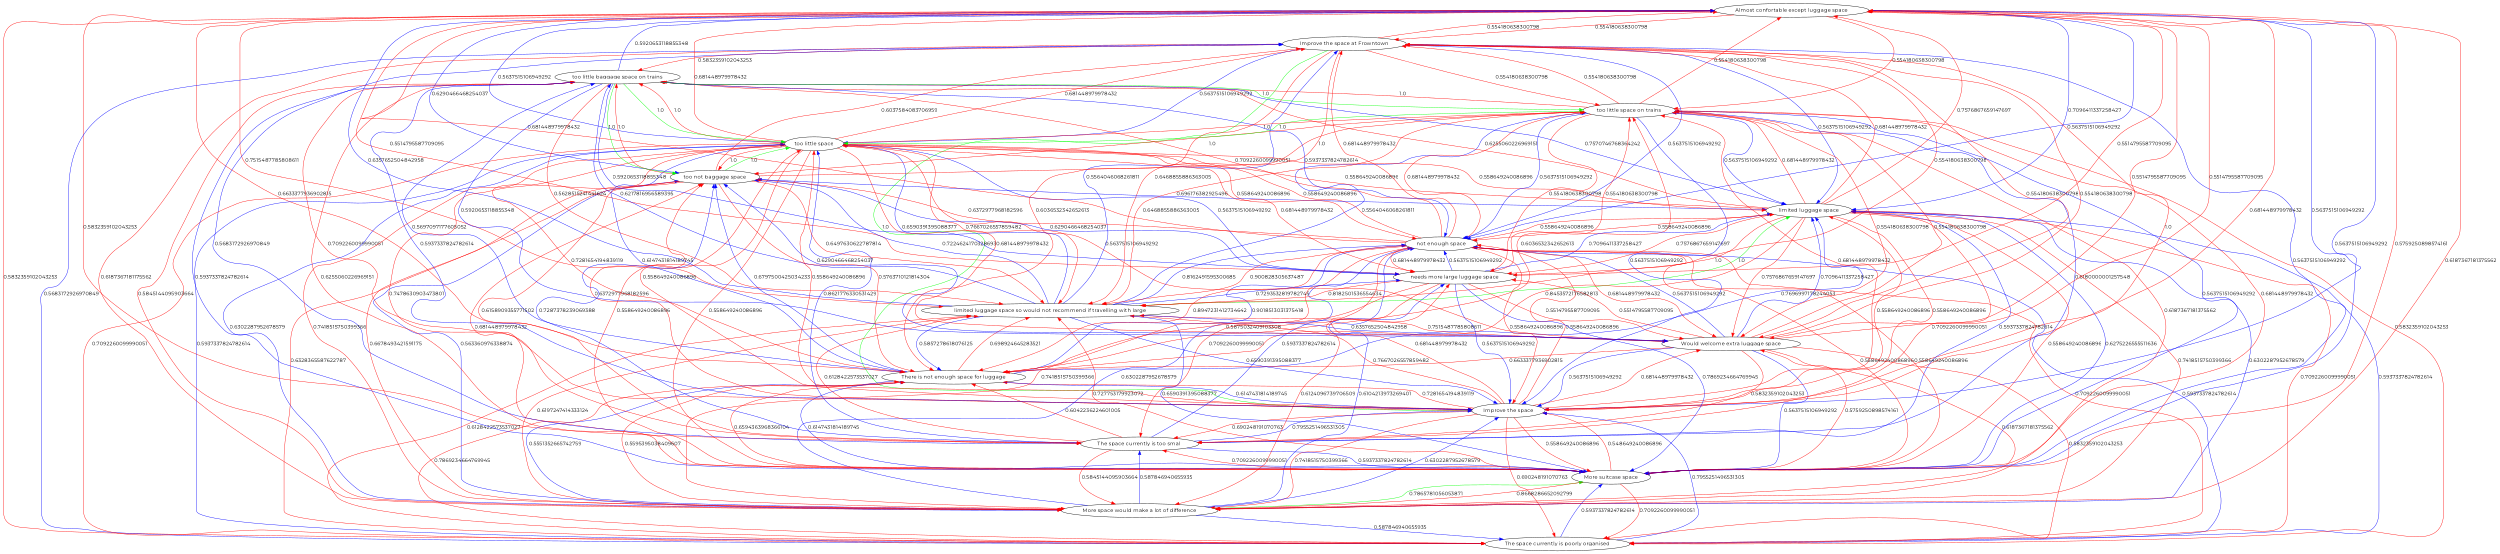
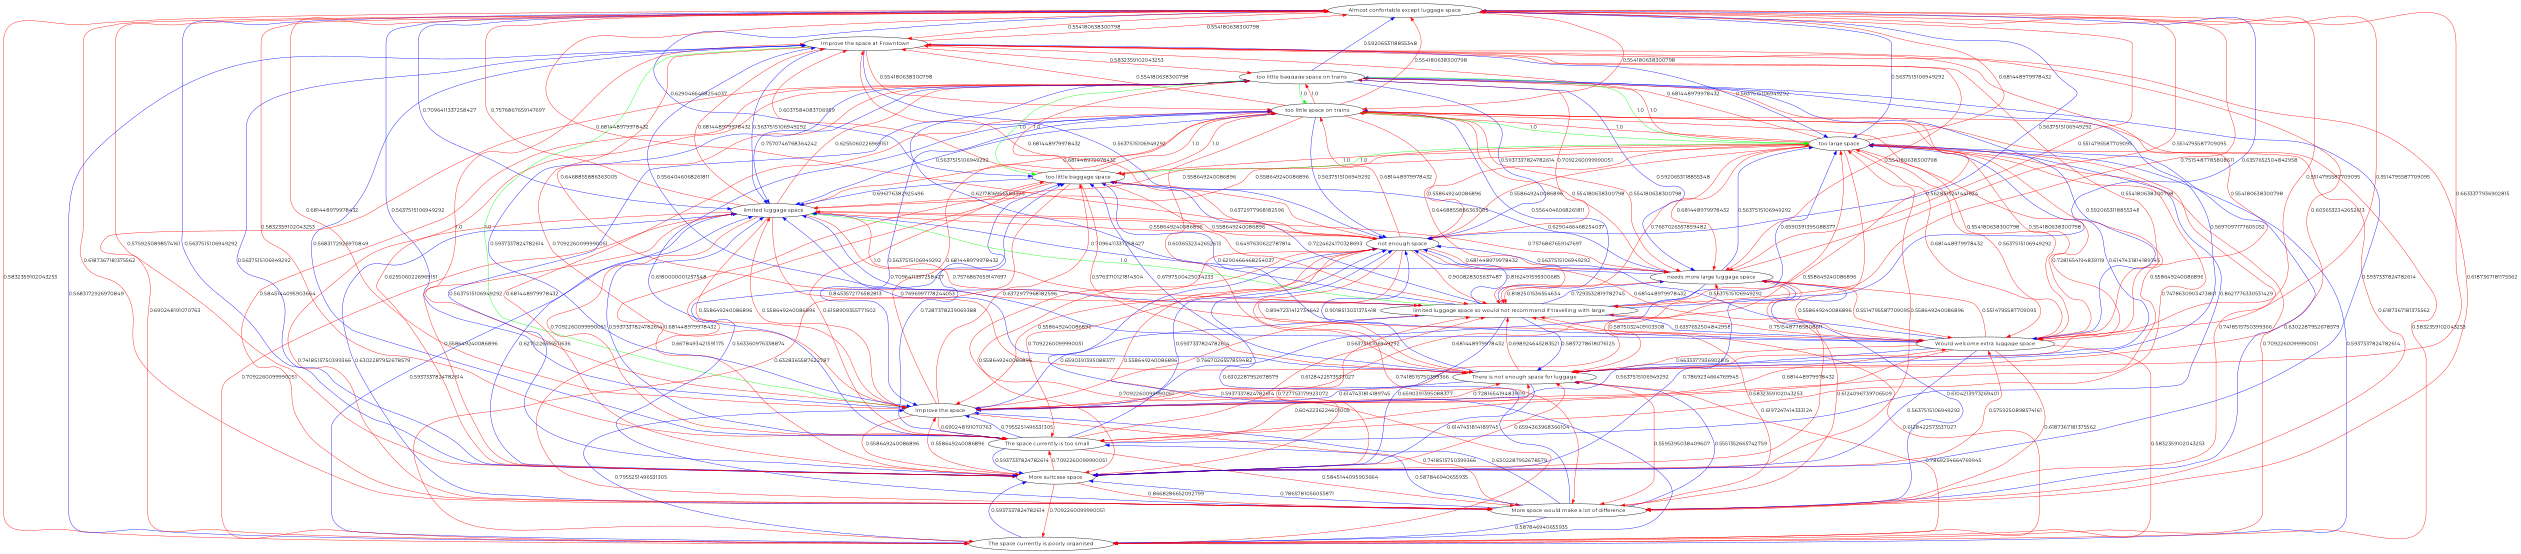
  digraph {
    fontname=Montserrat
    node [fontname=Montserrat]
    edge [color=red fontname=Montserrat]
    "Almost confortable except luggage space"
    "Improve the space at Frowntown"
    "Improve the space"
    "More space would make a lot of difference"
    "More suitcase space"
    "The space currently is poorly organised"
    "The space currently is too small"
    "There is not enough space for luggage"
    "Would welcome extra luggage space"
    "limited luggage space so would not recommend if travelling with large"
    "limited luggage space"
    "needs more large luggage space"
    "not enough space"
-   "too little baggage space" [label="too not baggage space"]
-   "too little space"
+   "too little baggage space"
+   "too little space" [label="too large space"]
    "too little space on trains"
    "too little baggage space on trains"
    "Almost confortable except luggage space" -> "Improve the space at Frowntown" [label=0.554180638300798]
    "Almost confortable except luggage space" -> "Improve the space" [color=blue label=0.5637515106949292]
    "Almost confortable except luggage space" -> "More space would make a lot of difference" [label=0.6187367181375562]
    "Almost confortable except luggage space" -> "More suitcase space" [color=blue label=0.5637515106949292]
    "Almost confortable except luggage space" -> "The space currently is poorly organised" [label=0.5832359102043253]
    "Almost confortable except luggage space" -> "The space currently is too small" [label=0.5832359102043253]
    "Almost confortable except luggage space" -> "There is not enough space for luggage" [label=0.6633377936902815]
    "Almost confortable except luggage space" -> "Would welcome extra luggage space" [label=0.5514795587709095]
    "Almost confortable except luggage space" -> "limited luggage space so would not recommend if travelling with large" [label=0.7515487785808611]
    "Almost confortable except luggage space" -> "limited luggage space" [color=blue label=0.7096411337258427]
    "Almost confortable except luggage space" -> "needs more large luggage space" [label=0.5514795587709095]
    "Almost confortable except luggage space" -> "not enough space" [color=blue label=0.5637515106949292]
    "Almost confortable except luggage space" -> "too little baggage space" [color=blue label=0.6290466468254037]
    "Almost confortable except luggage space" -> "too little space" [color=blue label=0.5637515106949292]
    "Almost confortable except luggage space" -> "too little space on trains" [label=0.554180638300798]
    "Improve the space at Frowntown" -> "Almost confortable except luggage space" [label=0.554180638300798]
    "Improve the space at Frowntown" -> "Improve the space" [color=green label=1.0]
    "Improve the space at Frowntown" -> "More space would make a lot of difference" [label=0.6187367181175562]
    "Improve the space at Frowntown" -> "More suitcase space" [color=blue label=0.5637515106949292]
    "Improve the space at Frowntown" -> "There is not enough space for luggage" [label=0.6036532342652613]
    "Improve the space at Frowntown" -> "Would welcome extra luggage space" [label=0.554180638300798]
    "Improve the space at Frowntown" -> "limited luggage space so would not recommend if travelling with large" [label=0.6468855886363005]
    "Improve the space at Frowntown" -> "limited luggage space" [color=blue label=0.5637515106949292]
    "Improve the space at Frowntown" -> "needs more large luggage space" [label=0.554180638300798]
    "Improve the space at Frowntown" -> "not enough space" [color=blue label=0.5637515106949292]
    "Improve the space at Frowntown" -> "too little space" [color=blue label=0.5637515106949292]
    "Improve the space at Frowntown" -> "too little space on trains" [label=0.554180638300798]
    "Improve the space at Frowntown" -> "too little baggage space on trains" [label=0.5832359102043253]
    "Improve the space" -> "Almost confortable except luggage space" [label=0.681448979978432]
    "Improve the space" -> "Improve the space at Frowntown" [label=1.0]
    "Improve the space" -> "More space would make a lot of difference" [label=0.7418515750399366]
    "Improve the space" -> "More suitcase space" [label=0.558649240086896]
-   "Improve the space" -> "The space currently is poorly organised" [label=0.690248191070763]
+   "too little baggage space on trains" -> "The space currently is poorly organised" [label=0.690248191070763]
    "Improve the space" -> "The space currently is too small" [label=0.690248191070763]
    "Improve the space" -> "There is not enough space for luggage" [label=0.7281654194839119]
    "Improve the space" -> "Would welcome extra luggage space" [label=0.681448979978432]
    "Improve the space" -> "limited luggage space so would not recommend if travelling with large" [label=0.7667026557859482]
    "Improve the space" -> "limited luggage space" [label=0.558649240086896]
    "Improve the space" -> "needs more large luggage space" [label=0.681448979978432]
-   "Improve the space" -> "not enough space" [label=0.558649240086896]
    "Improve the space" -> "too little baggage space" [label=0.6372977968182596]
    "Improve the space" -> "too little space" [label=0.558649240086896]
    "Improve the space" -> "too little space on trains" [label=0.681448979978432]
    "Improve the space" -> "too little baggage space on trains" [label=0.7092260099990051]
    "More space would make a lot of difference" -> "Improve the space" [color=blue label=0.6302287952678579]
-   "More space would make a lot of difference" -> "More suitcase space" [color=green label=0.7865781056053871]
+   "More space would make a lot of difference" -> "More suitcase space" [color=blue label=0.7865781056053871]
    "More space would make a lot of difference" -> "The space currently is poorly organised" [color=blue label=0.587846940655935]
    "More space would make a lot of difference" -> "The space currently is too small" [color=blue label=0.587846940655935]
    "More space would make a lot of difference" -> "There is not enough space for luggage" [color=blue label=0.5551352665742759]
    "More space would make a lot of difference" -> "limited luggage space so would not recommend if travelling with large" [label=0.6197247414333124]
    "More space would make a lot of difference" -> "limited luggage space" [color=blue label=0.6302287952678579]
    "More space would make a lot of difference" -> "needs more large luggage space" [color=blue label=0.6104213973269401]
    "More space would make a lot of difference" -> "not enough space" [color=blue label=0.6302287952678579]
    "More space would make a lot of difference" -> "too little baggage space" [color=blue label=0.563360976338874]
    "More space would make a lot of difference" -> "too little space" [color=blue label=0.6302287952678579]
    "More suitcase space" -> "Almost confortable except luggage space" [label=0.5759250898574161]
-   "More suitcase space" -> "Improve the space" [label=0.548649240086896]
+   "More suitcase space" -> "Improve the space" [label=0.558649240086896]
    "More suitcase space" -> "More space would make a lot of difference" [label=0.8668286652092799]
    "More suitcase space" -> "The space currently is poorly organised" [label=0.7092260099990051]
    "More suitcase space" -> "The space currently is too small" [label=0.7092260099990051]
    "More suitcase space" -> "There is not enough space for luggage" [label=0.6594363968366104]
    "More suitcase space" -> "Would welcome extra luggage space" [label=0.5759250898574161]
    "More suitcase space" -> "limited luggage space so would not recommend if travelling with large" [label=0.727753179923072]
    "More suitcase space" -> "limited luggage space" [color=blue label=0.6275226555511636]
    "More suitcase space" -> "not enough space" [label=0.558649240086896]
    "More suitcase space" -> "too little baggage space" [label=0.681448979978432]
    "More suitcase space" -> "too little space" [label=0.558649240086896]
    "More suitcase space" -> "too little space on trains" [label=0.681448979978432]
    "More suitcase space" -> "too little baggage space on trains" [label=0.6255060226969151]
    "The space currently is poorly organised" -> "Improve the space at Frowntown" [color=blue label=0.5683172926970849]
    "The space currently is poorly organised" -> "Improve the space" [color=blue label=0.7955251496531305]
    "The space currently is poorly organised" -> "More suitcase space" [color=blue label=0.5937337824782614]
    "The space currently is poorly organised" -> "There is not enough space for luggage" [label=0.7869234664769945]
    "The space currently is poorly organised" -> "limited luggage space so would not recommend if travelling with large" [label=0.6128422573537027]
    "The space currently is poorly organised" -> "limited luggage space" [color=blue label=0.5937337824782614]
    "The space currently is poorly organised" -> "not enough space" [color=blue label=0.5937337824782614]
    "The space currently is poorly organised" -> "too little space" [color=blue label=0.5937337824782614]
    "The space currently is too small" -> "Improve the space at Frowntown" [color=blue label=0.5683172926970849]
    "The space currently is too small" -> "Improve the space" [color=blue label=0.7955251496531305]
    "The space currently is too small" -> "More space would make a lot of difference" [label=0.5845144095903664]
    "The space currently is too small" -> "More suitcase space" [color=blue label=0.5937337824782614]
    "The space currently is too small" -> "There is not enough space for luggage" [label=0.6042236224601005]
    "The space currently is too small" -> "limited luggage space so would not recommend if travelling with large" [label=0.6128422573537027]
    "The space currently is too small" -> "limited luggage space" [color=blue label=0.5937337824782614]
    "The space currently is too small" -> "not enough space" [color=blue label=0.5937337824782614]
    "The space currently is too small" -> "too little baggage space" [color=blue label=0.7287378239069388]
    "The space currently is too small" -> "too little space" [color=blue label=0.8621776330531429]
    "The space currently is too small" -> "too little space on trains" [color=blue label=0.6180000001257548]
    "There is not enough space for luggage" -> "Improve the space" [color=blue label=0.6147431814189745]
    "There is not enough space for luggage" -> "More space would make a lot of difference" [label=0.5595395038409607]
    "There is not enough space for luggage" -> "More suitcase space" [color=blue label=0.6147431814189745]
    "There is not enough space for luggage" -> "limited luggage space so would not recommend if travelling with large" [label=0.698924645283521]
    "There is not enough space for luggage" -> "limited luggage space" [color=blue label=0.7696997178244053]
    "There is not enough space for luggage" -> "not enough space" [color=blue label=0.9018513031375418]
    "There is not enough space for luggage" -> "too little baggage space" [color=blue label=0.6797500425034233]
    "There is not enough space for luggage" -> "too little space" [color=blue label=0.6147431814189745]
    "There is not enough space for luggage" -> "too little baggage space on trains" [color=blue label=0.5697097177605052]
    "Would welcome extra luggage space" -> "Almost confortable except luggage space" [label=0.5514795587709095]
    "Would welcome extra luggage space" -> "Improve the space at Frowntown" [label=0.554180638300798]
    "Would welcome extra luggage space" -> "Improve the space" [color=blue label=0.5637515106949292]
    "Would welcome extra luggage space" -> "More space would make a lot of difference" [label=0.6187367181375562]
    "Would welcome extra luggage space" -> "More suitcase space" [color=blue label=0.5637515106949292]
    "Would welcome extra luggage space" -> "The space currently is poorly organised" [label=0.5832359102043253]
    "Would welcome extra luggage space" -> "The space currently is too small" [label=0.5832359102043253]
    "Would welcome extra luggage space" -> "There is not enough space for luggage" [label=0.6633377936902815]
    "Would welcome extra luggage space" -> "limited luggage space so would not recommend if travelling with large" [label=0.7515487785808611]
    "Would welcome extra luggage space" -> "limited luggage space" [color=blue label=0.7096411337258427]
    "Would welcome extra luggage space" -> "needs more large luggage space" [label=0.5514795587709095]
    "Would welcome extra luggage space" -> "not enough space" [color=blue label=0.5637515106949292]
    "Would welcome extra luggage space" -> "too little baggage space" [color=blue label=0.6290466468254037]
    "Would welcome extra luggage space" -> "too little space" [label=0.5637515106949292]
    "Would welcome extra luggage space" -> "too little space on trains" [label=0.554180638300798]
    "limited luggage space so would not recommend if travelling with large" -> "Almost confortable except luggage space" [color=blue label=0.6357652504842958]
    "limited luggage space so would not recommend if travelling with large" -> "Improve the space at Frowntown" [color=blue label=0.5564046068261811]
    "limited luggage space so would not recommend if travelling with large" -> "Improve the space" [color=blue label=0.6590391395088377]
    "limited luggage space so would not recommend if travelling with large" -> "More suitcase space" [color=blue label=0.6590391395088377]
    "limited luggage space so would not recommend if travelling with large" -> "There is not enough space for luggage" [color=blue label=0.5857278618076125]
    "limited luggage space so would not recommend if travelling with large" -> "Would welcome extra luggage space" [color=blue label=0.6357652504842958]
    "limited luggage space so would not recommend if travelling with large" -> "limited luggage space" [color=green label=1.0]
    "limited luggage space so would not recommend if travelling with large" -> "needs more large luggage space" [color=blue label=0.7293532819782745]
    "limited luggage space so would not recommend if travelling with large" -> "not enough space" [color=blue label=0.8162491595300685]
    "limited luggage space so would not recommend if travelling with large" -> "too little baggage space" [color=blue label=0.7224624170328693]
    "limited luggage space so would not recommend if travelling with large" -> "too little space" [color=blue label=0.6590391395088377]
    "limited luggage space so would not recommend if travelling with large" -> "too little space on trains" [color=blue label=0.5564046068261811]
    "limited luggage space so would not recommend if travelling with large" -> "too little baggage space on trains" [color=blue label=0.6217816956589395]
    "limited luggage space" -> "Almost confortable except luggage space" [label=0.7576867659147697]
    "limited luggage space" -> "Improve the space at Frowntown" [label=0.681448979978432]
    "limited luggage space" -> "Improve the space" [label=0.558649240086896]
    "limited luggage space" -> "More space would make a lot of difference" [label=0.7418515750399366]
    "limited luggage space" -> "More suitcase space" [label=0.558649240086896]
    "limited luggage space" -> "The space currently is poorly organised" [label=0.7092260099990051]
    "limited luggage space" -> "The space currently is too small" [label=0.7092260099990051]
    "limited luggage space" -> "There is not enough space for luggage" [label=0.8453572176582813]
    "limited luggage space" -> "Would welcome extra luggage space" [label=0.7576867659147697]
    "limited luggage space" -> "limited luggage space so would not recommend if travelling with large" [label=1.0]
    "limited luggage space" -> "needs more large luggage space" [label=0.7576867659147697]
    "limited luggage space" -> "not enough space" [label=0.558649240086896]
    "limited luggage space" -> "too little space" [label=0.558649240086896]
    "limited luggage space" -> "too little space on trains" [label=0.681448979978432]
    "limited luggage space" -> "too little baggage space on trains" [label=0.6255060226969151]
    "needs more large luggage space" -> "Almost confortable except luggage space" [label=0.5514795587709095]
    "needs more large luggage space" -> "Improve the space" [color=blue label=0.5637515106949292]
    "needs more large luggage space" -> "More space would make a lot of difference" [label=0.6124096739706509]
    "needs more large luggage space" -> "More suitcase space" [color=blue label=0.7869234664769945]
    "needs more large luggage space" -> "There is not enough space for luggage" [label=0.5875032409103308]
    "needs more large luggage space" -> "Would welcome extra luggage space" [label=0.5514795587709095]
    "needs more large luggage space" -> "limited luggage space so would not recommend if travelling with large" [label=0.8182501536554634]
    "needs more large luggage space" -> "limited luggage space" [color=blue label=0.7096411337258427]
    "needs more large luggage space" -> "not enough space" [color=blue label=0.5637515106949292]
    "needs more large luggage space" -> "too little baggage space" [color=blue label=0.6290466468254037]
    "needs more large luggage space" -> "too little space" [color=blue label=0.5637515106949292]
    "needs more large luggage space" -> "too little space on trains" [label=0.554180638300798]
    "not enough space" -> "Almost confortable except luggage space" [label=0.681448979978432]
    "not enough space" -> "Improve the space at Frowntown" [label=0.681448979978432]
    "not enough space" -> "Improve the space" [label=0.558649240086896]
    "not enough space" -> "More space would make a lot of difference" [label=0.7418515750399366]
    "not enough space" -> "More suitcase space" [label=0.558649240086896]
    "not enough space" -> "The space currently is poorly organised" [label=0.7092260099990051]
    "not enough space" -> "The space currently is too small" [label=0.7092260099990051]
    "not enough space" -> "There is not enough space for luggage" [label=0.8947231412734642]
    "not enough space" -> "Would welcome extra luggage space" [label=0.681448979978432]
    "not enough space" -> "limited luggage space so would not recommend if travelling with large" [label=0.900828305637487]
    "not enough space" -> "limited luggage space" [label=0.558649240086896]
    "not enough space" -> "needs more large luggage space" [label=0.681448979978432]
    "not enough space" -> "too little baggage space" [label=0.6372977968182596]
    "not enough space" -> "too little space" [label=0.558649240086896]
    "not enough space" -> "too little space on trains" [label=0.681448979978432]
    "not enough space" -> "too little baggage space on trains" [label=0.7092260099990051]
    "too little baggage space" -> "Improve the space at Frowntown" [label=0.6037584083706959]
    "too little baggage space" -> "More space would make a lot of difference" [label=0.6678493421591175]
    "too little baggage space" -> "The space currently is poorly organised" [label=0.6328365587622787]
    "too little baggage space" -> "The space currently is too small" [label=0.6158909355771502]
    "too little baggage space" -> "There is not enough space for luggage" [label=0.5763710121814304]
    "too little baggage space" -> "limited luggage space so would not recommend if travelling with large" [label=0.6497630622787814]
    "too little baggage space" -> "limited luggage space" [color=blue label=0.696176382925496]
    "too little baggage space" -> "too little space" [color=green label=1.0]
    "too little baggage space" -> "too little space on trains" [label=1.0]
    "too little baggage space" -> "too little baggage space on trains" [label=1.0]
    "too little space" -> "Almost confortable except luggage space" [label=0.681448979978432]
    "too little space" -> "Improve the space at Frowntown" [label=0.681448979978432]
    "too little space" -> "Improve the space" [label=0.558649240086896]
    "too little space" -> "More space would make a lot of difference" [label=0.7418515750399366]
    "too little space" -> "More suitcase space" [label=0.558649240086896]
    "too little space" -> "The space currently is poorly organised" [label=0.7092260099990051]
    "too little space" -> "The space currently is too small" [label=0.7478630903473801]
    "too little space" -> "There is not enough space for luggage" [label=0.7281654194839119]
    "too little space" -> "Would welcome extra luggage space" [label=0.681448979978432]
    "too little space" -> "limited luggage space so would not recommend if travelling with large" [label=0.7667026557859482]
    "too little space" -> "limited luggage space" [label=0.558649240086896]
    "too little space" -> "needs more large luggage space" [label=0.681448979978432]
    "too little space" -> "not enough space" [label=0.558649240086896]
    "too little space" -> "too little baggage space" [label=1.0]
    "too little space" -> "too little space on trains" [label=1.0]
    "too little space" -> "too little baggage space on trains" [label=1.0]
    "too little space on trains" -> "Almost confortable except luggage space" [label=0.554180638300798]
    "too little space on trains" -> "Improve the space at Frowntown" [label=0.554180638300798]
    "too little space on trains" -> "Improve the space" [color=blue label=0.5637515106949292]
    "too little space on trains" -> "More space would make a lot of difference" [label=0.6187367181375562]
    "too little space on trains" -> "More suitcase space" [color=blue label=0.5637515106949292]
    "too little space on trains" -> "The space currently is poorly organised" [label=0.5832359102043253]
-   "There is not enough space for luggage" -> "too little space on trains" [label=0.6036532342652613]
+   "too little space on trains" -> "There is not enough space for luggage" [label=0.6036532342652613]
    "too little space on trains" -> "Would welcome extra luggage space" [label=0.554180638300798]
    "too little space on trains" -> "limited luggage space so would not recommend if travelling with large" [label=0.6468855886363005]
    "too little space on trains" -> "limited luggage space" [color=blue label=0.5637515106949292]
    "too little space on trains" -> "needs more large luggage space" [label=0.554180638300798]
    "too little space on trains" -> "not enough space" [color=blue label=0.5637515106949292]
    "too little space on trains" -> "too little baggage space" [label=1.0]
    "too little space on trains" -> "too little space" [color=green label=1.0]
    "too little space on trains" -> "too little baggage space on trains" [label=1.0]
    "too little baggage space on trains" -> "Almost confortable except luggage space" [color=blue label=0.5920653118855348]
    "too little baggage space on trains" -> "Improve the space" [color=blue label=0.5937337824782614]
    "too little baggage space on trains" -> "More space would make a lot of difference" [label=0.5845144095903664]
    "too little baggage space on trains" -> "More suitcase space" [color=blue label=0.5937337824782614]
    "too little baggage space on trains" -> "Would welcome extra luggage space" [color=blue label=0.5920653118855348]
    "too little baggage space on trains" -> "limited luggage space so would not recommend if travelling with large" [label=0.5628515241441624]
    "too little baggage space on trains" -> "limited luggage space" [color=blue label=0.7570746768364242]
    "too little baggage space on trains" -> "needs more large luggage space" [color=blue label=0.5920653118855348]
    "too little baggage space on trains" -> "not enough space" [color=blue label=0.5937337824782614]
    "too little baggage space on trains" -> "too little baggage space" [color=green label=1.0]
    "too little baggage space on trains" -> "too little space" [color=green label=1.0]
    "too little baggage space on trains" -> "too little space on trains" [color=green label=1.0]
  }
